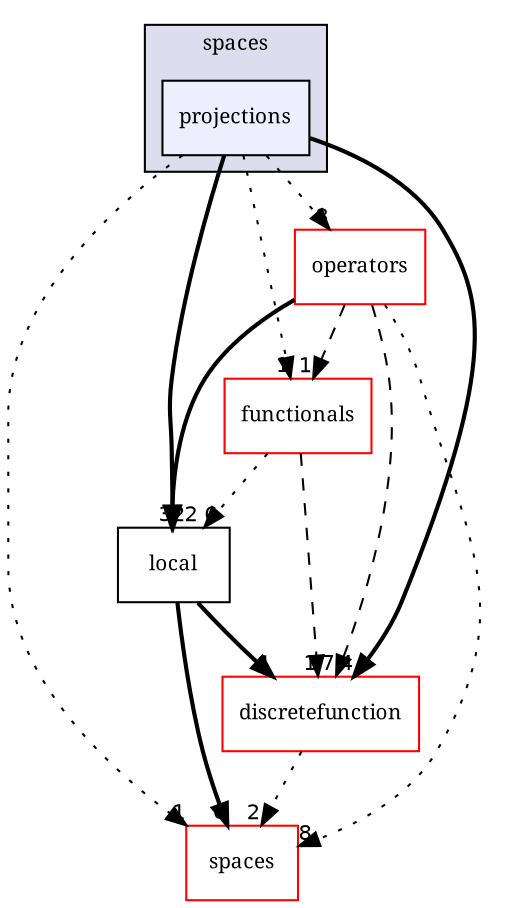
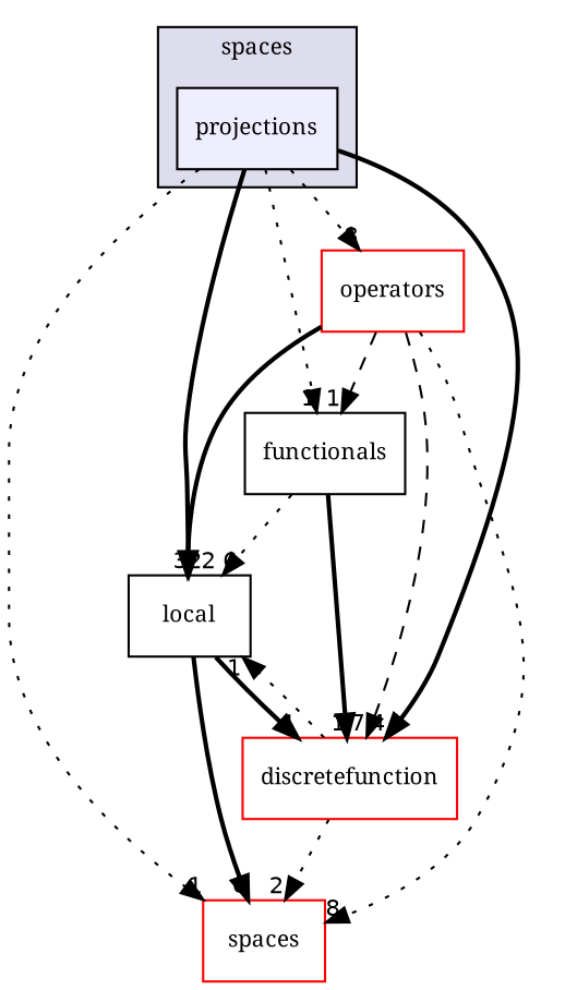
  digraph {
    compound=true
    fontname="Noto Serif"
    node [fillcolor=white fontname="Noto Serif" fontsize=10 shape=box style=filled color=red]
    edge [fontname="Noto Serif" headlabel=1 labeldistance=1.5 labelfontname=Helvetica labelfontsize=10 style=dotted]
    n1 [fillcolor="#eeeeff" label=projections pencolor=black color=""]
    n2 [color=black label=local]
    n3 [label=discretefunction fillcolor="" style=""]
    n4 [label=spaces]
    n5 [label=operators]
-   n6 [label=functionals]
+   n6 [color=black label=functionals]
    subgraph cluster_1 {
      bgcolor="#ddddee"
      fontsize=10
      label=spaces
      pencolor=black
      n1
    }
    n1 -> n2 [headlabel=3 style=bold]
    n1 -> n3 [headlabel=4 style=bold]
    n1 -> n4
    n1 -> n5 [headlabel=8]
    n1 -> n6
    n2 -> n3 [style=bold]
    n2 -> n4 [headlabel=6 style=bold]
+   n3 -> n2
    n3 -> n4 [headlabel=2]
    n5 -> n2 [headlabel=22 style=bold]
    n5 -> n3 [headlabel=7 style=dashed]
    n5 -> n4 [headlabel=8]
    n5 -> n6 [style=dashed]
    n6 -> n2 [headlabel=6]
-   n6 -> n3 [style=dashed]
+   n6 -> n3 [style=bold]
  }
